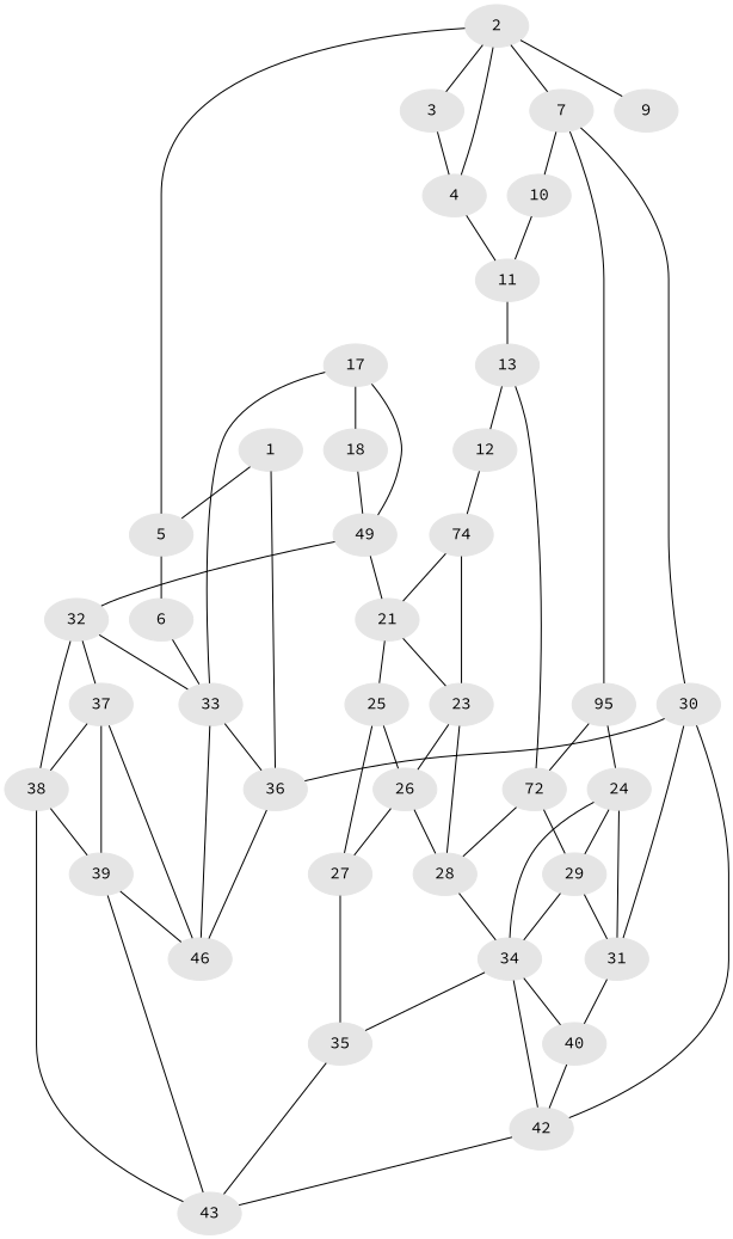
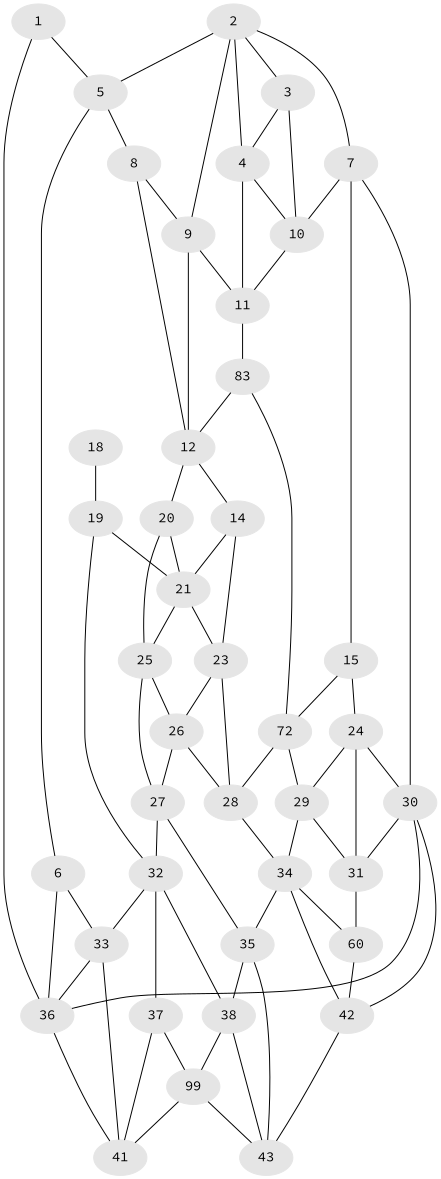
  graph {
    fontname="Source Code Pro"
    node [color=gray90 fontname="Source Code Pro" style=filled]
    edge [fontname="Source Code Pro" weight=1.0]
    1
    5
    36
    6
-   41 [label=46]
+   8
+   41
    2
    3
    4
    7
    9
    10
    11
-   15 [label=95]
+   15
    30
    12
-   13
+   13 [label=83]
    33
    n19 [label=72]
    24
    31
    42
-   14 [label=74]
+   14
+   20
    21
    23
    25
    28
    29
    26
    18
-   19 [label=49]
-   17
+   19
    32
    37
    38
    27
    34
-   40
+   40 [label=60]
    35
    43
-   39
+   39 [label=99]
    1 -- 5
    1 -- 36
    5 -- 6
+   5 -- 8
    36 -- 41
+   6 -- 36
    6 -- 33
+   8 -- 9
+   8 -- 12
    2 -- 5
    2 -- 3
    2 -- 4
    2 -- 7
    2 -- 9
    3 -- 4
+   3 -- 10
+   4 -- 10
    4 -- 11
    7 -- 10
    7 -- 15
    7 -- 30
+   9 -- 11
+   9 -- 12
    10 -- 11
    11 -- 13
    15 -- n19
    15 -- 24
    30 -- 36 [weight=2.0]
    30 -- 31
    30 -- 42
    12 -- 14
+   12 -- 20
    13 -- 12
    13 -- n19
    33 -- 36
    33 -- 41
    n19 -- 28
    n19 -- 29
-   24 -- 34
+   24 -- 30
    24 -- 31
    24 -- 29
    31 -- 40
    42 -- 43
    14 -- 21
    14 -- 23
+   20 -- 21
+   20 -- 25
    21 -- 23
    21 -- 25
    23 -- 28
    23 -- 26
    25 -- 26
    25 -- 27
    28 -- 34
    29 -- 31
    29 -- 34
    26 -- 28
    26 -- 27
    18 -- 19
    19 -- 21
    19 -- 32
-   17 -- 33
-   17 -- 18
-   17 -- 19
    32 -- 33
    32 -- 37 [weight=2.0]
    32 -- 38
    37 -- 41
    37 -- 39
    38 -- 43
    38 -- 39
+   27 -- 32
    27 -- 35
    34 -- 42
    34 -- 40
    34 -- 35
    40 -- 42
-   37 -- 38
+   35 -- 38
    35 -- 43
    39 -- 41
    39 -- 43
  }
